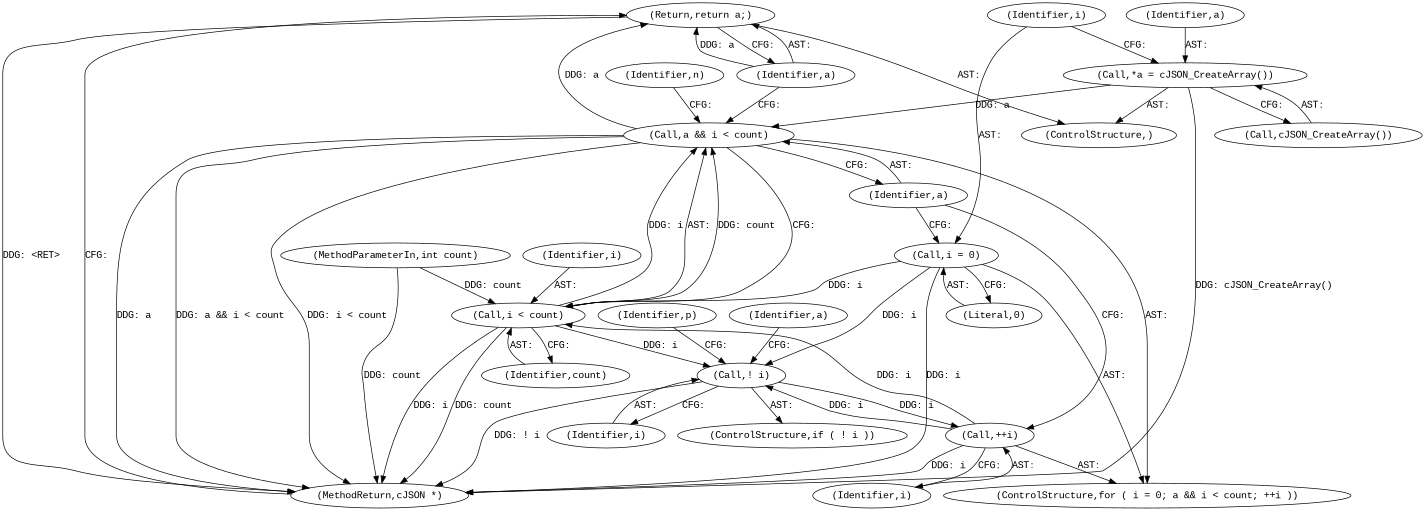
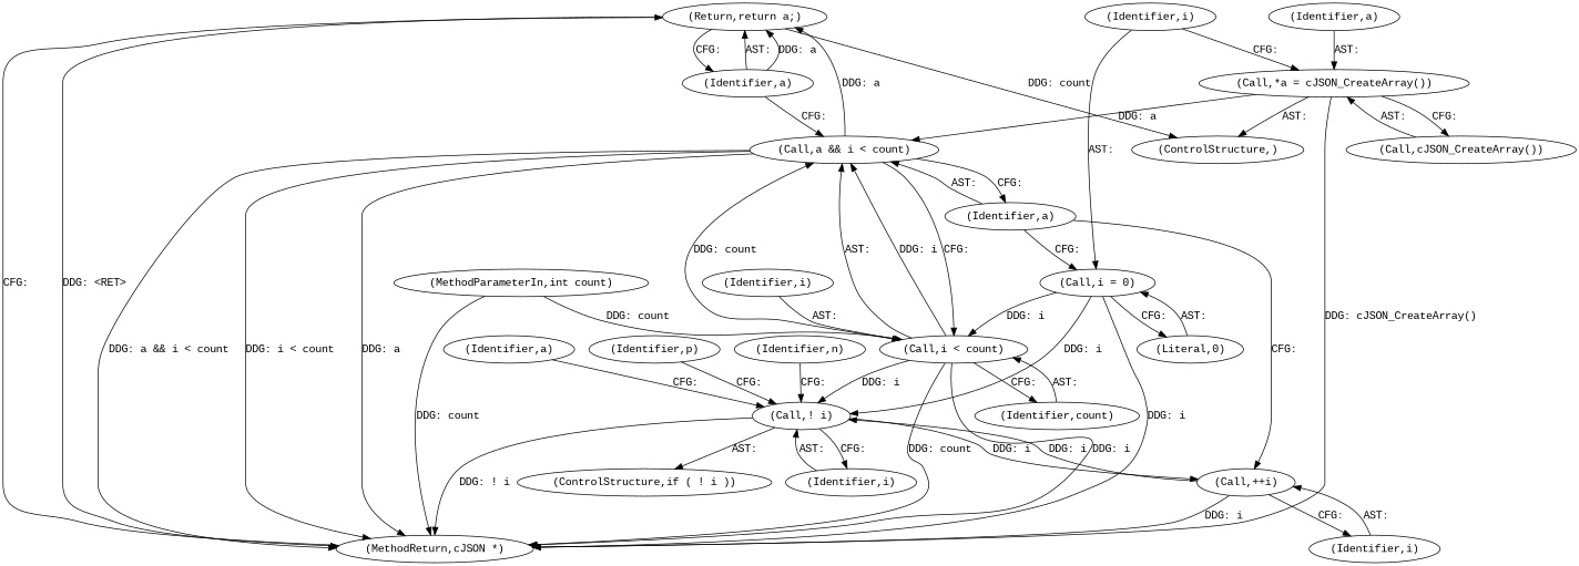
  digraph {
    fontname="Liberation Mono"
    node [fontname="Liberation Mono"]
    edge [fontname="Liberation Mono"]
    n1 [label="(Return,return a;)"]
    n2 [label="(Identifier,a)"]
    n3 [label="(MethodReturn,cJSON *)"]
    n4 [label="(ControlStructure,)"]
    n5 [label="(Call,a && i < count)"]
    n6 [label="(Call,i < count)"]
-   n7 [label="(ControlStructure,for ( i = 0; a && i < count; ++i ))"]
    n8 [label="(Identifier,a)"]
    n9 [label="(Call,! i)"]
    n10 [label="(Identifier,count)"]
    n11 [label="(Call,++i)"]
    n12 [label="(Call,i = 0)"]
    n13 [label="(Call,*a = cJSON_CreateArray())"]
    n14 [label="(Call,cJSON_CreateArray())"]
    n15 [label="(ControlStructure,if ( ! i ))"]
    n16 [label="(Identifier,i)"]
    n17 [label="(Identifier,i)"]
    n18 [label="(Literal,0)"]
    n19 [label="(MethodParameterIn,int count)"]
    n20 [label="(Identifier,i)"]
    n21 [label="(Identifier,a)"]
    n22 [label="(Identifier,p)"]
    n23 [label="(Identifier,a)"]
    n24 [label="(Identifier,n)"]
    n25 [label="(Identifier,i)"]
    n1 -> n2 [label="CFG: "]
    n1 -> n3 [label="DDG: <RET>"]
-   n1 -> n4 [label="AST: "]
+   n1 -> n4 [label="DDG: count"]
    n2 -> n1 [label="AST: "]
    n2 -> n1 [label="DDG: a"]
    n2 -> n5 [label="CFG: "]
    n3 -> n1 [label="CFG: "]
    n5 -> n1 [label="DDG: a"]
    n5 -> n3 [label="DDG: a && i < count"]
    n5 -> n3 [label="DDG: i < count"]
    n5 -> n3 [label="DDG: a"]
    n5 -> n6 [label="CFG: "]
-   n5 -> n7 [label="AST: "]
    n5 -> n8 [label="CFG: "]
    n6 -> n3 [label="DDG: count"]
    n6 -> n3 [label="DDG: i"]
    n6 -> n5 [label="AST: "]
    n6 -> n5 [label="DDG: i"]
    n6 -> n5 [label="DDG: count"]
    n6 -> n9 [label="DDG: i"]
    n6 -> n10 [label="CFG: "]
    n8 -> n5 [label="AST: "]
    n8 -> n11 [label="CFG: "]
    n8 -> n12 [label="CFG: "]
    n9 -> n3 [label="DDG: ! i"]
    n9 -> n11 [label="DDG: i"]
    n9 -> n15 [label="AST: "]
    n9 -> n16 [label="CFG: "]
    n10 -> n6 [label="AST: "]
    n11 -> n3 [label="DDG: i"]
-   n11 -> n6 [label="DDG: i"]
-   n11 -> n7 [label="AST: "]
    n11 -> n9 [label="DDG: i"]
    n11 -> n17 [label="CFG: "]
    n12 -> n3 [label="DDG: i"]
    n12 -> n6 [label="DDG: i"]
-   n12 -> n7 [label="AST: "]
    n12 -> n9 [label="DDG: i"]
    n12 -> n18 [label="CFG: "]
    n13 -> n3 [label="DDG: cJSON_CreateArray()"]
    n13 -> n4 [label="AST: "]
    n13 -> n5 [label="DDG: a"]
    n13 -> n14 [label="CFG: "]
    n14 -> n13 [label="AST: "]
    n16 -> n9 [label="AST: "]
    n17 -> n11 [label="AST: "]
    n18 -> n12 [label="AST: "]
    n19 -> n3 [label="DDG: count"]
    n19 -> n6 [label="DDG: count"]
    n20 -> n12 [label="AST: "]
    n20 -> n13 [label="CFG: "]
    n21 -> n9 [label="CFG: "]
    n22 -> n9 [label="CFG: "]
    n23 -> n13 [label="AST: "]
-   n24 -> n5 [label="CFG: "]
+   n24 -> n9 [label="CFG: "]
    n25 -> n6 [label="AST: "]
  }
